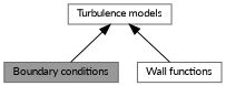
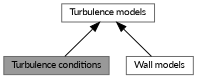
  digraph {
    fontname=Lato
    rankdir=TB
    node [color=grey40 fillcolor=white fontname=Lato fontsize=10 shape=box style=filled]
    edge [dir=back fontname=Lato fontsize=10 labelfontname=Helvetica labelfontsize=10 shape=plaintext style=solid]
    n1 [height=0.2 label="Turbulence models" width=0.4]
-   n2 [color=gray40 fillcolor=grey60 fontcolor=black height=0.2 label="Boundary conditions" width=0.4]
-   n3 [height=0.2 label="Wall functions" width=0.4]
+   n2 [color=gray40 fillcolor=grey60 fontcolor=black height=0.2 label="Turbulence conditions" width=0.4]
+   n3 [height=0.2 label="Wall models" width=0.4]
    n1 -> n2
    n1 -> n3
  }
